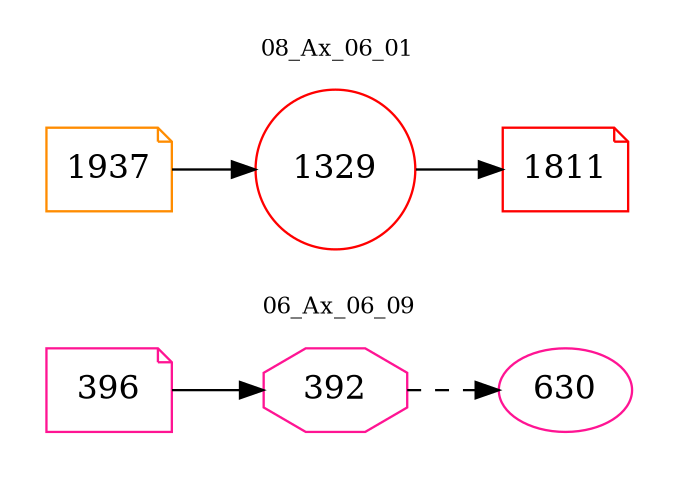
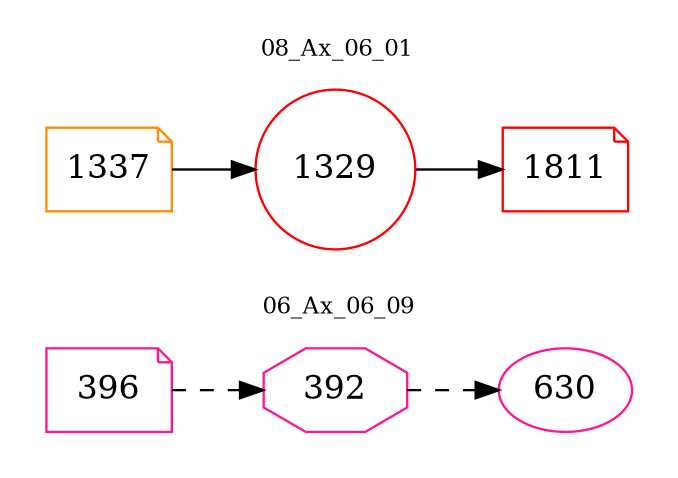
  digraph {
    rankdir=LR
    node [color=deeppink shape=note]
    edge [color=black style=dashed]
    n1 [label=396]
    n2 [label=392 shape=octagon]
    n3 [label=630 shape=ellipse]
-   n4 [color=darkorange label=1937]
+   n4 [color=darkorange label=1337]
    n5 [color=red label=1329 shape=circle]
    n6 [color=red label=1811]
    subgraph cluster_1 {
      color=white
      fontsize=10
      label="06_Ax_06_09"
      n1
      n2
      n3
    }
    subgraph cluster_2 {
      color=white
      fontsize=10
      label="08_Ax_06_01"
      n4
      n5
      n6
    }
-   n1 -> n2 [style=solid]
+   n1 -> n2
    n2 -> n3
    n4 -> n5 [style=solid]
    n5 -> n6 [style=solid]
  }
